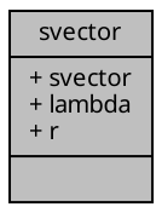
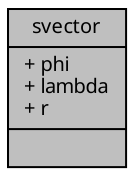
  digraph {
    fontname="Noto Sans"
-   n1 [color=black fillcolor=grey75 fontcolor=black fontname="Noto Sans" fontsize=10 height=0.2 label="{svector\n|+ svector\l+ lambda\l+ r\l|}" shape=record style=filled width=0.4]
+   n1 [color=black fillcolor=grey75 fontcolor=black fontname="Noto Sans" fontsize=10 height=0.2 label="{svector\n|+ phi\l+ lambda\l+ r\l|}" shape=record style=filled width=0.4]
  }
